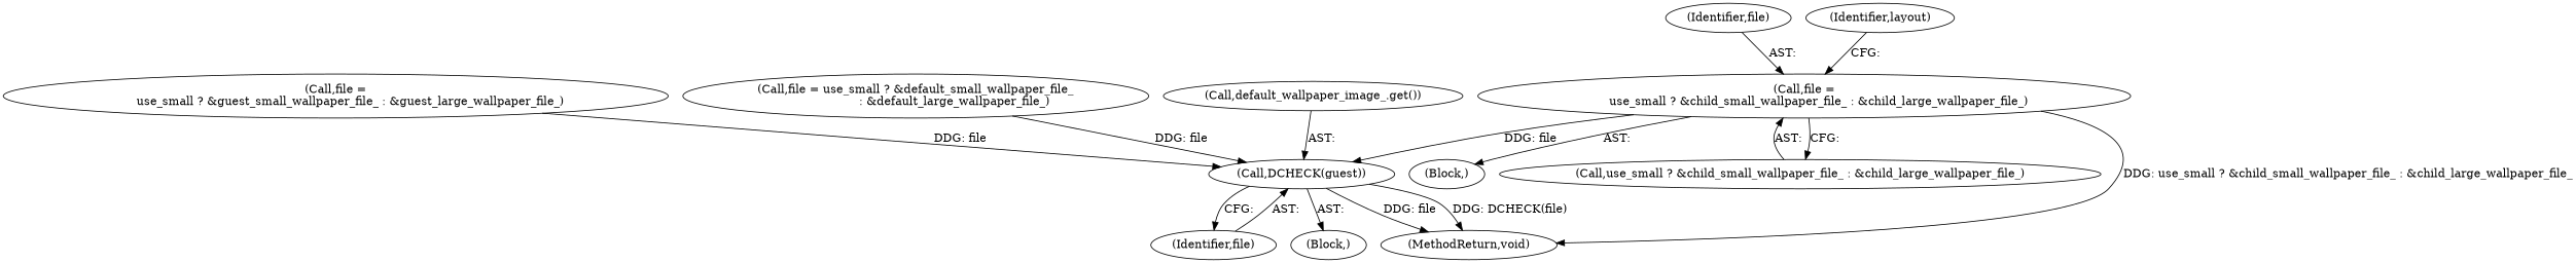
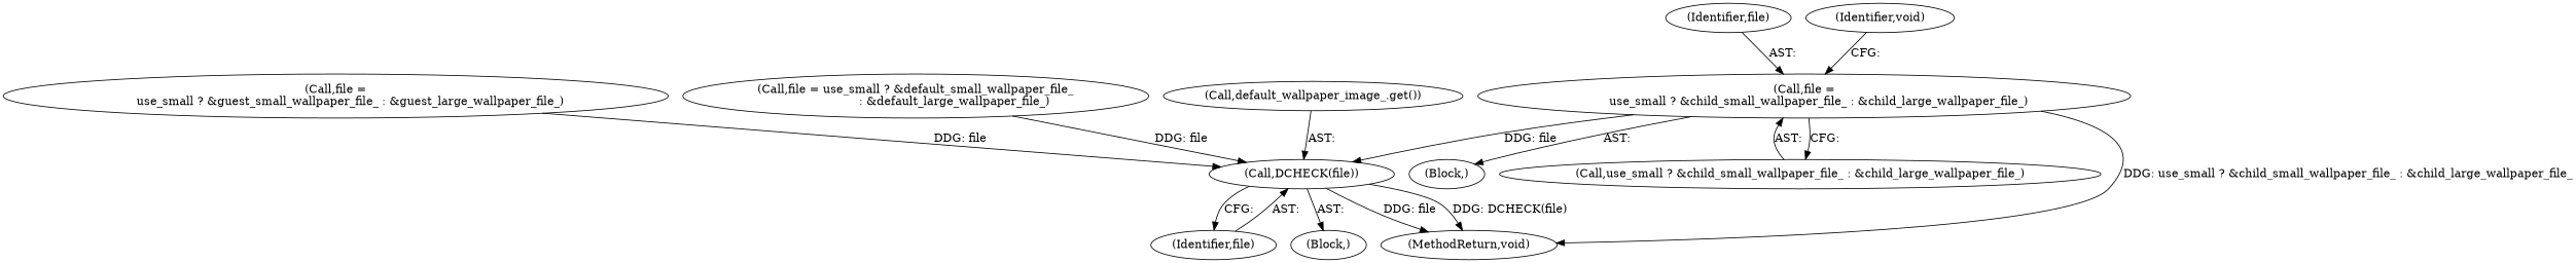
  digraph {
    n1 [label="(Call,file =\n        use_small ? &child_small_wallpaper_file_ : &child_large_wallpaper_file_)"]
-   n2 [label="(Call,DCHECK(guest))"]
+   n2 [label="(Call,DCHECK(file))"]
    n3 [label="(MethodReturn,void)"]
    n4 [label="(Call,use_small ? &child_small_wallpaper_file_ : &child_large_wallpaper_file_)"]
    n5 [label="(Block,)"]
    n6 [label="(Identifier,file)"]
    n7 [label="(Block,)"]
    n8 [label="(Call,file =\n        use_small ? &guest_small_wallpaper_file_ : &guest_large_wallpaper_file_)"]
    n9 [label="(Call,file = use_small ? &default_small_wallpaper_file_\n                     : &default_large_wallpaper_file_)"]
    n10 [label="(Call,default_wallpaper_image_.get())"]
    n11 [label="(Identifier,file)"]
-   n12 [label="(Identifier,layout)"]
+   n12 [label="(Identifier,void)"]
    n1 -> n2 [label="DDG: file"]
    n1 -> n3 [label="DDG: use_small ? &child_small_wallpaper_file_ : &child_large_wallpaper_file_"]
    n1 -> n4 [label="CFG: "]
    n1 -> n5 [label="AST: "]
    n2 -> n3 [label="DDG: DCHECK(file)"]
    n2 -> n3 [label="DDG: file"]
    n2 -> n6 [label="CFG: "]
    n2 -> n7 [label="AST: "]
    n4 -> n1 [label="AST: "]
    n6 -> n2 [label="AST: "]
    n8 -> n2 [label="DDG: file"]
    n9 -> n2 [label="DDG: file"]
    n10 -> n2 [label="AST: "]
    n11 -> n1 [label="AST: "]
    n12 -> n1 [label="CFG: "]
  }
